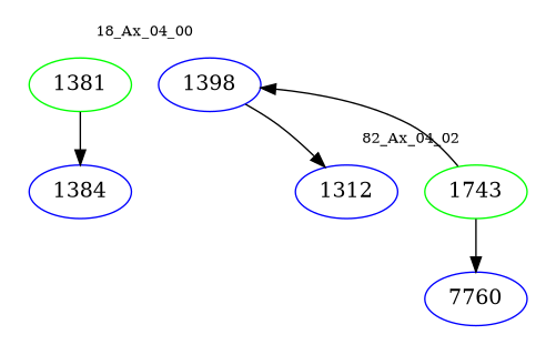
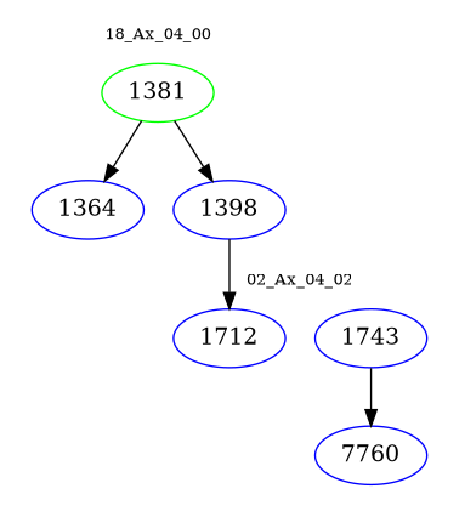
  digraph {
    node [color=blue]
    edge [color=black]
    n1 [color=green label=1381]
-   n2 [label=1384]
+   n2 [label=1364]
    n3 [label=1398]
-   n4 [color=green label=1743]
-   n5 [label=1312]
+   n4 [label=1743]
+   n5 [label=1712]
    n6 [label=7760]
    subgraph cluster_1 {
      color=white
      fontsize=10
      label="18_Ax_04_00"
      n1
      n2
      n3
    }
    subgraph cluster_2 {
      color=white
      fontsize=10
-     label="82_Ax_04_02"
+     label="02_Ax_04_02"
      n4
      n5
      n6
    }
    n1 -> n2
-   n4 -> n3
+   n1 -> n3
    n3 -> n5
    n4 -> n6
  }
